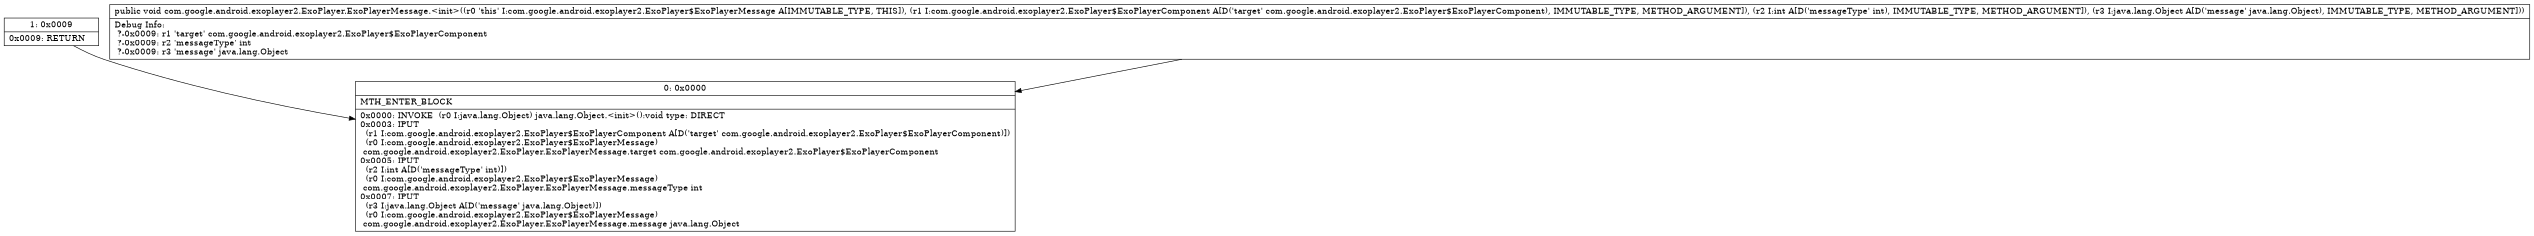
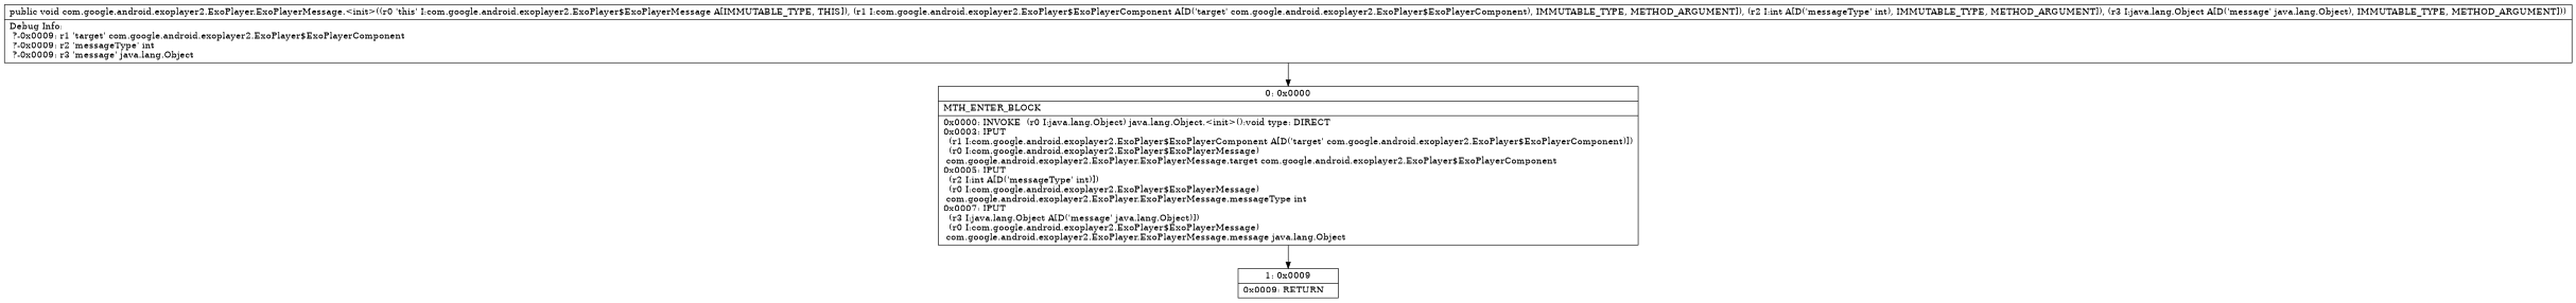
  digraph {
    node [shape=record]
    n1 [label="{0\:\ 0x0000|MTH_ENTER_BLOCK\l|0x0000: INVOKE  (r0 I:java.lang.Object) java.lang.Object.\<init\>():void type: DIRECT \l0x0003: IPUT  \l  (r1 I:com.google.android.exoplayer2.ExoPlayer$ExoPlayerComponent A[D('target' com.google.android.exoplayer2.ExoPlayer$ExoPlayerComponent)])\l  (r0 I:com.google.android.exoplayer2.ExoPlayer$ExoPlayerMessage)\l com.google.android.exoplayer2.ExoPlayer.ExoPlayerMessage.target com.google.android.exoplayer2.ExoPlayer$ExoPlayerComponent \l0x0005: IPUT  \l  (r2 I:int A[D('messageType' int)])\l  (r0 I:com.google.android.exoplayer2.ExoPlayer$ExoPlayerMessage)\l com.google.android.exoplayer2.ExoPlayer.ExoPlayerMessage.messageType int \l0x0007: IPUT  \l  (r3 I:java.lang.Object A[D('message' java.lang.Object)])\l  (r0 I:com.google.android.exoplayer2.ExoPlayer$ExoPlayerMessage)\l com.google.android.exoplayer2.ExoPlayer.ExoPlayerMessage.message java.lang.Object \l}"]
    n2 [label="{1\:\ 0x0009|0x0009: RETURN   \l}"]
    n3 [label="{public void com.google.android.exoplayer2.ExoPlayer.ExoPlayerMessage.\<init\>((r0 'this' I:com.google.android.exoplayer2.ExoPlayer$ExoPlayerMessage A[IMMUTABLE_TYPE, THIS]), (r1 I:com.google.android.exoplayer2.ExoPlayer$ExoPlayerComponent A[D('target' com.google.android.exoplayer2.ExoPlayer$ExoPlayerComponent), IMMUTABLE_TYPE, METHOD_ARGUMENT]), (r2 I:int A[D('messageType' int), IMMUTABLE_TYPE, METHOD_ARGUMENT]), (r3 I:java.lang.Object A[D('message' java.lang.Object), IMMUTABLE_TYPE, METHOD_ARGUMENT]))  | Debug Info:\l  ?\-0x0009: r1 'target' com.google.android.exoplayer2.ExoPlayer$ExoPlayerComponent\l  ?\-0x0009: r2 'messageType' int\l  ?\-0x0009: r3 'message' java.lang.Object\l}"]
-   n2 -> n1
+   n1 -> n2
    n3 -> n1
  }
